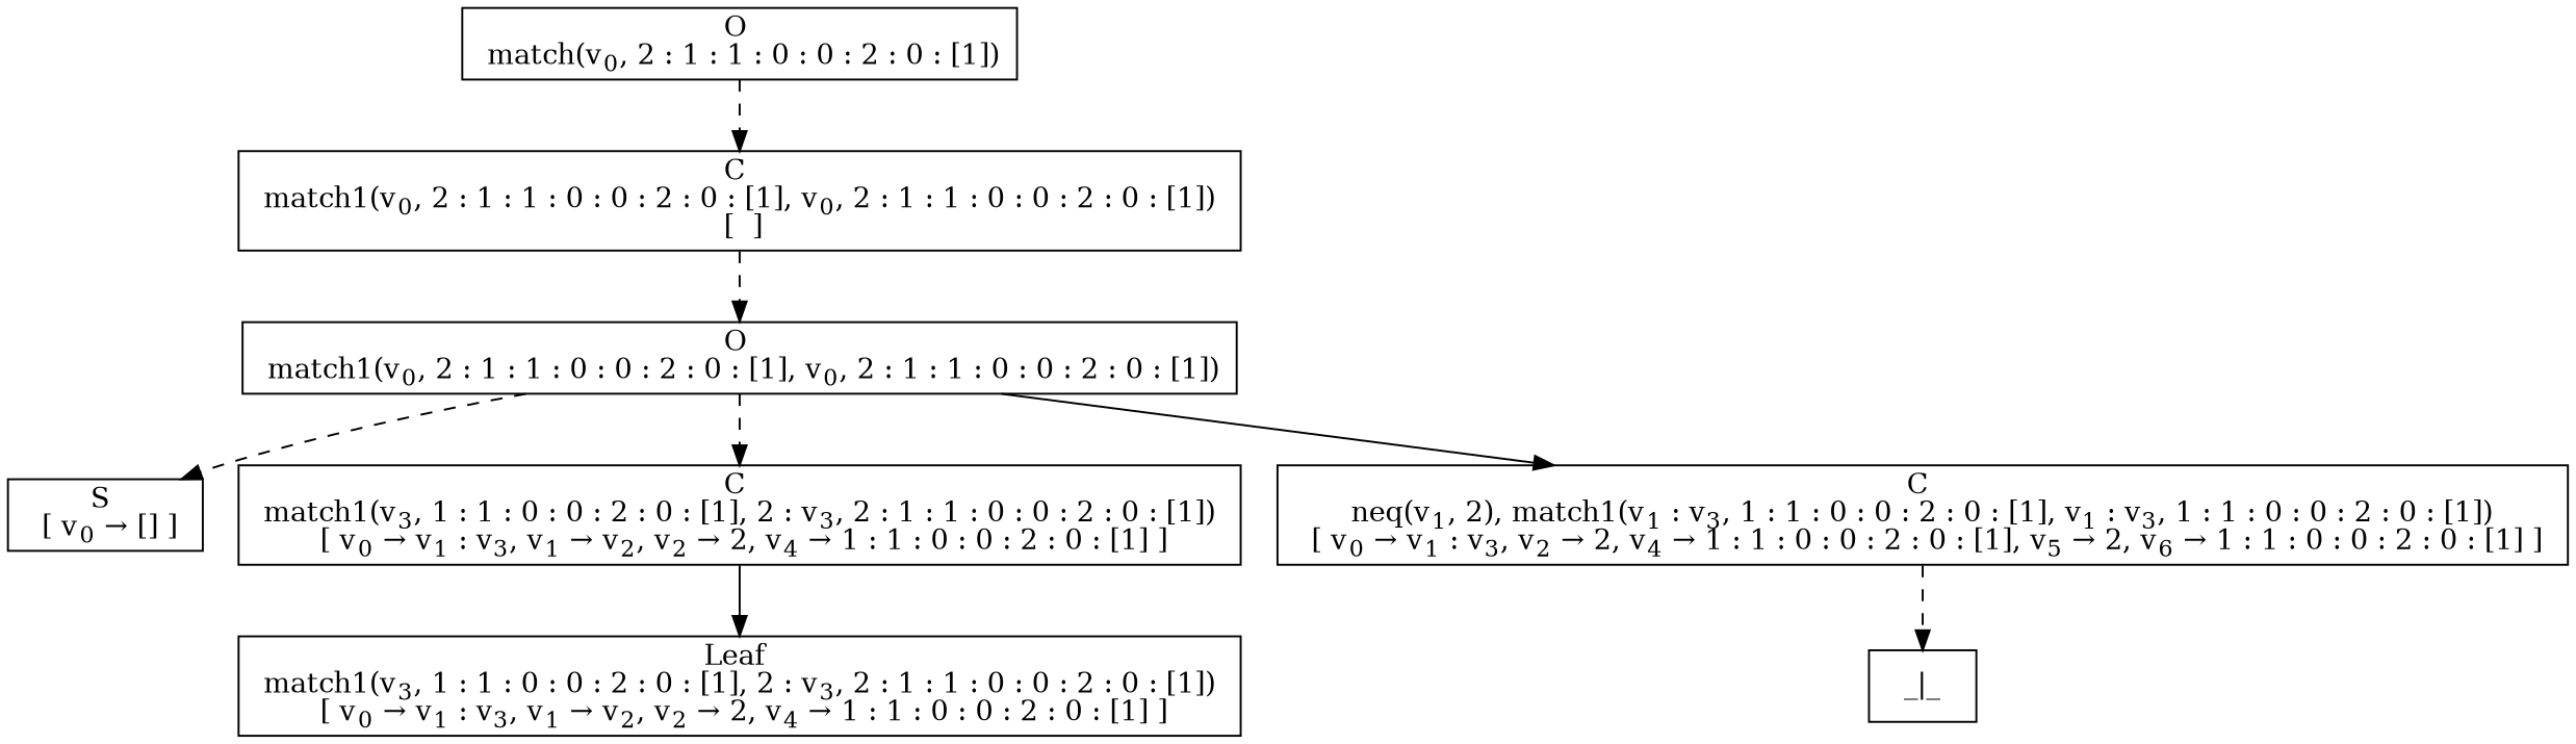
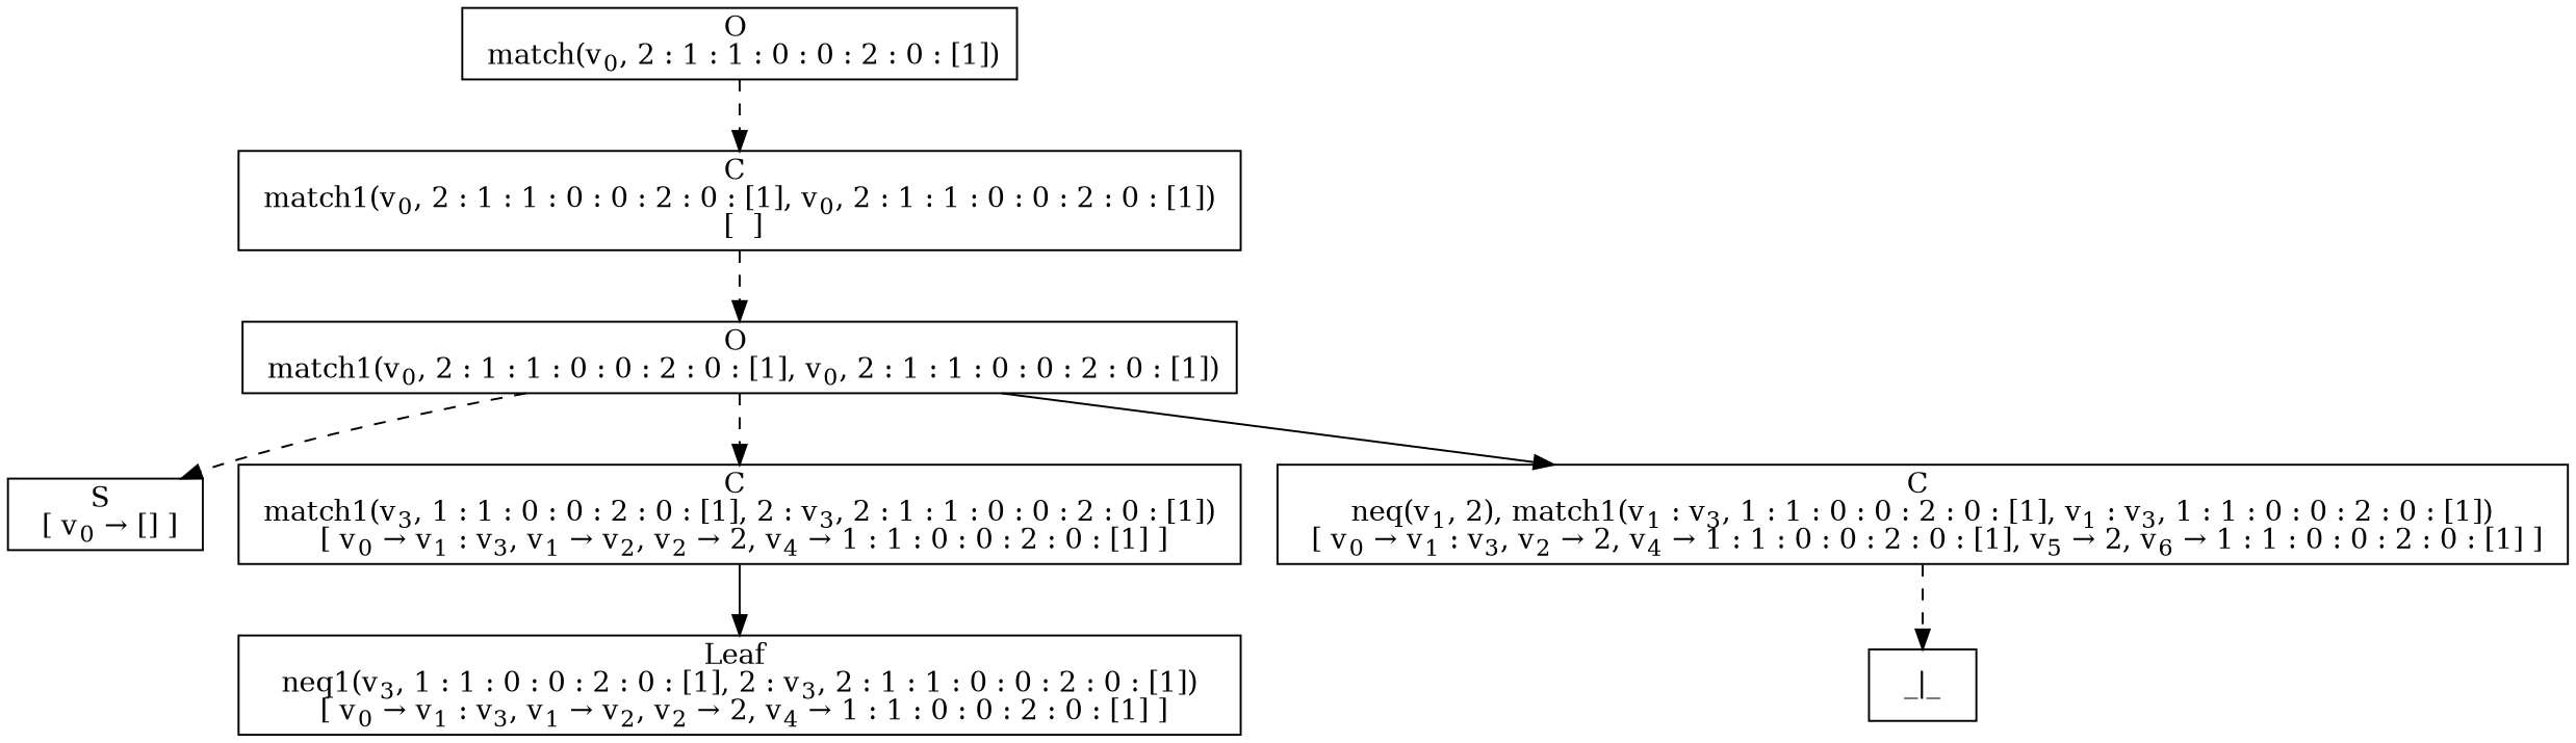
  digraph {
    rankdir=TB
    node [fillcolor=white shape=box style=filled]
    edge [style=dashed]
    n1 [label=<O <BR/> match(v<SUB>0</SUB>, 2 : 1 : 1 : 0 : 0 : 2 : 0 : [1])>]
    n2 [label=<C <BR/> match1(v<SUB>0</SUB>, 2 : 1 : 1 : 0 : 0 : 2 : 0 : [1], v<SUB>0</SUB>, 2 : 1 : 1 : 0 : 0 : 2 : 0 : [1]) <BR/>  [  ] >]
    n3 [label=<O <BR/> match1(v<SUB>0</SUB>, 2 : 1 : 1 : 0 : 0 : 2 : 0 : [1], v<SUB>0</SUB>, 2 : 1 : 1 : 0 : 0 : 2 : 0 : [1])>]
    n4 [label=<S <BR/>  [ v<SUB>0</SUB> &rarr; [] ] >]
    n5 [label=<C <BR/> match1(v<SUB>3</SUB>, 1 : 1 : 0 : 0 : 2 : 0 : [1], 2 : v<SUB>3</SUB>, 2 : 1 : 1 : 0 : 0 : 2 : 0 : [1]) <BR/>  [ v<SUB>0</SUB> &rarr; v<SUB>1</SUB> : v<SUB>3</SUB>, v<SUB>1</SUB> &rarr; v<SUB>2</SUB>, v<SUB>2</SUB> &rarr; 2, v<SUB>4</SUB> &rarr; 1 : 1 : 0 : 0 : 2 : 0 : [1] ] >]
    n6 [label=<C <BR/> neq(v<SUB>1</SUB>, 2), match1(v<SUB>1</SUB> : v<SUB>3</SUB>, 1 : 1 : 0 : 0 : 2 : 0 : [1], v<SUB>1</SUB> : v<SUB>3</SUB>, 1 : 1 : 0 : 0 : 2 : 0 : [1]) <BR/>  [ v<SUB>0</SUB> &rarr; v<SUB>1</SUB> : v<SUB>3</SUB>, v<SUB>2</SUB> &rarr; 2, v<SUB>4</SUB> &rarr; 1 : 1 : 0 : 0 : 2 : 0 : [1], v<SUB>5</SUB> &rarr; 2, v<SUB>6</SUB> &rarr; 1 : 1 : 0 : 0 : 2 : 0 : [1] ] >]
-   n7 [label=<Leaf <BR/> match1(v<SUB>3</SUB>, 1 : 1 : 0 : 0 : 2 : 0 : [1], 2 : v<SUB>3</SUB>, 2 : 1 : 1 : 0 : 0 : 2 : 0 : [1]) <BR/>  [ v<SUB>0</SUB> &rarr; v<SUB>1</SUB> : v<SUB>3</SUB>, v<SUB>1</SUB> &rarr; v<SUB>2</SUB>, v<SUB>2</SUB> &rarr; 2, v<SUB>4</SUB> &rarr; 1 : 1 : 0 : 0 : 2 : 0 : [1] ] >]
+   n7 [label=<Leaf <BR/> neq1(v<SUB>3</SUB>, 1 : 1 : 0 : 0 : 2 : 0 : [1], 2 : v<SUB>3</SUB>, 2 : 1 : 1 : 0 : 0 : 2 : 0 : [1]) <BR/>  [ v<SUB>0</SUB> &rarr; v<SUB>1</SUB> : v<SUB>3</SUB>, v<SUB>1</SUB> &rarr; v<SUB>2</SUB>, v<SUB>2</SUB> &rarr; 2, v<SUB>4</SUB> &rarr; 1 : 1 : 0 : 0 : 2 : 0 : [1] ] >]
    n8 [label=<_|_>]
    n1 -> n2
    n2 -> n3
    n3 -> n4
    n3 -> n5
    n3 -> n6 [style=solid]
    n5 -> n7 [style=solid]
    n6 -> n8
  }
